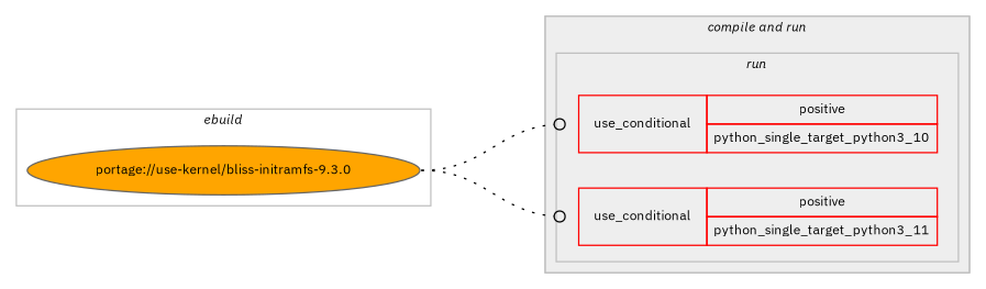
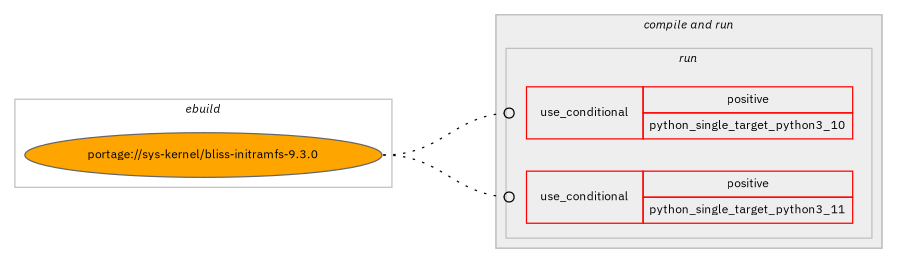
  digraph {
    compound=true
    concentrate=true
    fontname="IBM Plex Sans"
    fontsize=10
    newrank=true
    rankdir=LR
    ranksep=1.5
    node [color=red fontname="IBM Plex Sans" fontsize=10 shape=none]
    edge [arrowhead=odot headport=w style=dotted tailport=e weight=20 fontname="IBM Plex Sans"]
-   n1 [color=gray40 label="portage://use-kernel/bliss-initramfs-9.3.0" width=4 style=filled fillcolor=orange shape=""]
+   n1 [color=gray40 label="portage://sys-kernel/bliss-initramfs-9.3.0" width=4 style=filled fillcolor=orange shape=""]
    n2 [label=<<TABLE BORDER="0" CELLBORDER="1" CELLSPACING="0" CELLPADDING="4"><TR><TD ROWSPAN="3" CELLPADDING="10">use_conditional</TD></TR><TR><TD>positive</TD></TR><TR><TD>python_single_target_python3_10</TD></TR></TABLE>>]
    n3 [label=<<TABLE BORDER="0" CELLBORDER="1" CELLSPACING="0" CELLPADDING="4"><TR><TD ROWSPAN="3" CELLPADDING="10">use_conditional</TD></TR><TR><TD>positive</TD></TR><TR><TD>python_single_target_python3_11</TD></TR></TABLE>>]
    subgraph cluster_1 {
      color=gray
      label=<<i>ebuild</i>>
      rank=same
      n1
    }
    subgraph cluster_2 {
      color=gray
      label=<<i>dependencies</i>>
      subgraph cluster_3 {
        color=gray
        fillcolor="#eeeeee"
        label=<<i>compile</i>>
        style=filled
      }
      subgraph cluster_4 {
        color=gray
        fillcolor="#eeeeee"
        label=<<i>compile and run</i>>
        style=filled
      }
      subgraph cluster_5 {
        color=gray
        fillcolor="#eeeeee"
        label=<<i>run</i>>
        style=filled
        subgraph sub_6 {
          color=gray
          fillcolor="#eeeeee"
          label=<<i>run</i>>
          style=filled
          n2
        }
        subgraph sub_7 {
          color=gray
          fillcolor="#eeeeee"
          label=<<i>run</i>>
          style=filled
          n3
        }
      }
    }
    subgraph cluster_8 {
      color=gray
      label=<<i>candidates</i>>
      rank=same
    }
    n1 -> n2
    n1 -> n3
  }
